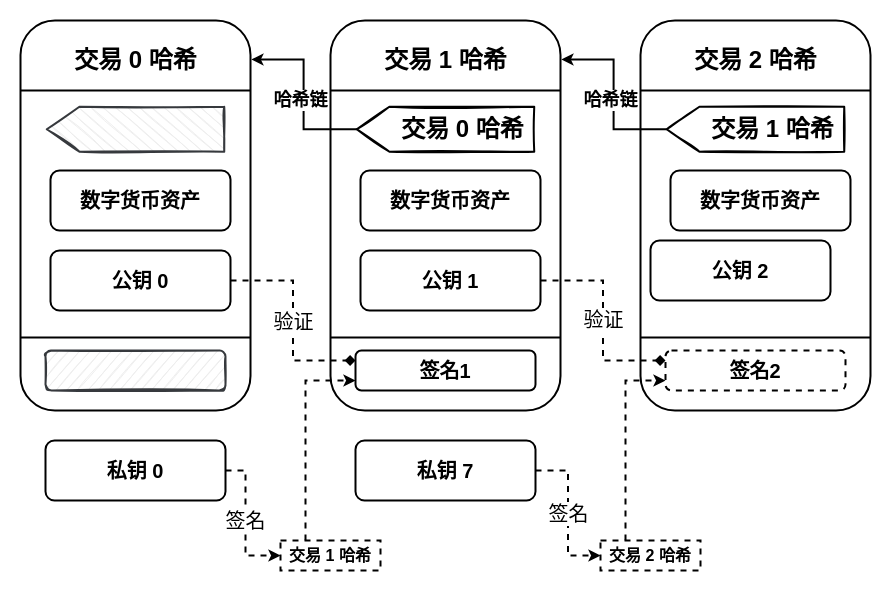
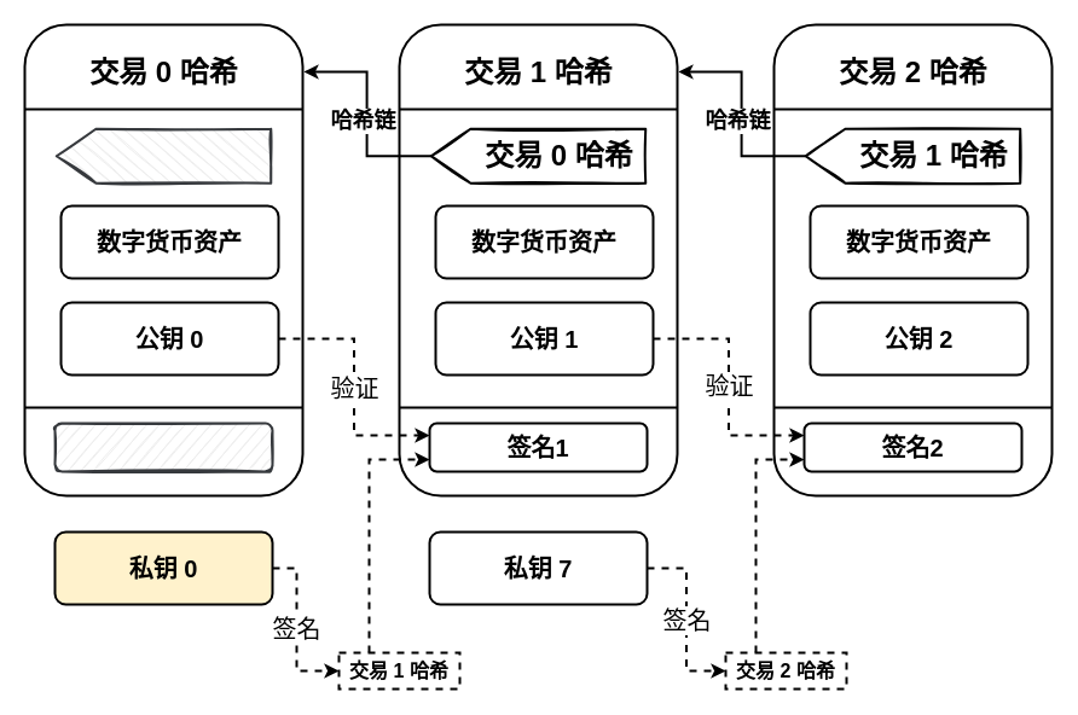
  <mxCell id="0" />
  <mxCell id="1" parent="0" />
  <mxCell id="2" value="" style="group" vertex="1" connectable="0" parent="1"><mxGeometry x="20" y="20" width="230" height="480" as="geometry" /></mxCell>
  <mxCell id="3" value="" style="rounded=1;whiteSpace=wrap;html=1;strokeWidth=2;" vertex="1" parent="2"><mxGeometry width="230" height="390" as="geometry" /></mxCell>
  <mxCell id="4" value="" style="endArrow=none;html=1;entryX=1;entryY=0.25;entryDx=0;entryDy=0;exitX=0;exitY=0.25;exitDx=0;exitDy=0;strokeWidth=2;" edge="1" parent="2"><mxGeometry width="50" height="50" relative="1" as="geometry"><mxPoint y="70" as="sourcePoint" /><mxPoint x="230" y="70" as="targetPoint" /></mxGeometry></mxCell>
  <mxCell id="5" value="&lt;font size=&quot;1&quot;&gt;&lt;b style=&quot;font-size: 24px&quot;&gt;交易 0 哈希&lt;/b&gt;&lt;/font&gt;" style="text;html=1;strokeColor=none;fillColor=none;align=center;verticalAlign=middle;whiteSpace=wrap;rounded=0;" vertex="1" parent="2"><mxGeometry x="42.5" y="20" width="145" height="40" as="geometry" /></mxCell>
  <mxCell id="6" value="" style="shape=offPageConnector;whiteSpace=wrap;html=1;strokeWidth=2;rotation=90;size=0.184;fillColor=#eeeeee;strokeColor=#36393d;shadow=0;sketch=1;" vertex="1" parent="2"><mxGeometry x="92.5" y="20" width="45" height="177.5" as="geometry" /></mxCell>
  <mxCell id="7" value="&lt;font style=&quot;font-size: 20px&quot;&gt;&lt;b&gt;数字货币资产&lt;/b&gt;&lt;/font&gt;" style="rounded=1;whiteSpace=wrap;html=1;strokeWidth=2;" vertex="1" parent="2"><mxGeometry x="30" y="150" width="180" height="60" as="geometry" /></mxCell>
  <mxCell id="8" value="&lt;font style=&quot;font-size: 20px&quot;&gt;&lt;b&gt;公钥 0&lt;/b&gt;&lt;/font&gt;" style="rounded=1;whiteSpace=wrap;html=1;strokeWidth=2;" vertex="1" parent="2"><mxGeometry x="30" y="230" width="180" height="60" as="geometry" /></mxCell>
  <mxCell id="9" value="" style="endArrow=none;html=1;entryX=1;entryY=0.25;entryDx=0;entryDy=0;exitX=0;exitY=0.25;exitDx=0;exitDy=0;strokeWidth=2;" edge="1" parent="2"><mxGeometry width="50" height="50" relative="1" as="geometry"><mxPoint y="317" as="sourcePoint" /><mxPoint x="230" y="317" as="targetPoint" /></mxGeometry></mxCell>
  <mxCell id="10" value="" style="rounded=1;whiteSpace=wrap;html=1;strokeWidth=2;perimeterSpacing=0;shadow=0;glass=0;sketch=1;fillColor=#eeeeee;strokeColor=#36393d;" vertex="1" parent="2"><mxGeometry x="25" y="330" width="180" height="40" as="geometry" /></mxCell>
- <mxCell id="11" value="&lt;font style=&quot;font-size: 20px&quot;&gt;&lt;b&gt;私钥 0&lt;/b&gt;&lt;/font&gt;" style="rounded=1;whiteSpace=wrap;html=1;strokeWidth=2;" vertex="1" parent="2"><mxGeometry x="25" y="420" width="180" height="60" as="geometry" /></mxCell>
+ <mxCell id="11" value="&lt;font style=&quot;font-size: 20px&quot;&gt;&lt;b&gt;私钥 0&lt;/b&gt;&lt;/font&gt;" style="rounded=1;whiteSpace=wrap;html=1;strokeWidth=2;fillColor=#fff2cc;" vertex="1" parent="2"><mxGeometry x="25" y="420" width="180" height="60" as="geometry" /></mxCell>
  <mxCell id="12" value="" style="group" vertex="1" connectable="0" parent="1"><mxGeometry x="330" y="20" width="230" height="480" as="geometry" /></mxCell>
  <mxCell id="13" value="" style="rounded=1;whiteSpace=wrap;html=1;strokeWidth=2;" vertex="1" parent="12"><mxGeometry width="230" height="390" as="geometry" /></mxCell>
  <mxCell id="14" value="" style="endArrow=none;html=1;entryX=1;entryY=0.25;entryDx=0;entryDy=0;exitX=0;exitY=0.25;exitDx=0;exitDy=0;strokeWidth=2;" edge="1" parent="12"><mxGeometry width="50" height="50" relative="1" as="geometry"><mxPoint y="70" as="sourcePoint" /><mxPoint x="230" y="70" as="targetPoint" /></mxGeometry></mxCell>
  <mxCell id="15" value="&lt;font size=&quot;1&quot;&gt;&lt;b style=&quot;font-size: 24px&quot;&gt;交易 1 哈希&lt;/b&gt;&lt;/font&gt;" style="text;html=1;strokeColor=none;fillColor=none;align=center;verticalAlign=middle;whiteSpace=wrap;rounded=0;" vertex="1" parent="12"><mxGeometry x="42.5" y="20" width="145" height="40" as="geometry" /></mxCell>
  <mxCell id="16" value="" style="shape=offPageConnector;whiteSpace=wrap;html=1;strokeWidth=2;rotation=90;size=0.184;shadow=0;sketch=1;" vertex="1" parent="12"><mxGeometry x="92.5" y="20" width="45" height="177.5" as="geometry" /></mxCell>
  <mxCell id="17" value="&lt;font style=&quot;font-size: 20px&quot;&gt;&lt;b&gt;数字货币资产&lt;/b&gt;&lt;/font&gt;" style="rounded=1;whiteSpace=wrap;html=1;strokeWidth=2;" vertex="1" parent="12"><mxGeometry x="30" y="150" width="180" height="60" as="geometry" /></mxCell>
  <mxCell id="18" value="&lt;font style=&quot;font-size: 20px&quot;&gt;&lt;b&gt;公钥 1&lt;/b&gt;&lt;/font&gt;" style="rounded=1;whiteSpace=wrap;html=1;strokeWidth=2;" vertex="1" parent="12"><mxGeometry x="30" y="230" width="180" height="60" as="geometry" /></mxCell>
  <mxCell id="19" value="" style="endArrow=none;html=1;entryX=1;entryY=0.25;entryDx=0;entryDy=0;exitX=0;exitY=0.25;exitDx=0;exitDy=0;strokeWidth=2;" edge="1" parent="12"><mxGeometry width="50" height="50" relative="1" as="geometry"><mxPoint y="317" as="sourcePoint" /><mxPoint x="230" y="317" as="targetPoint" /></mxGeometry></mxCell>
  <mxCell id="20" value="&lt;font style=&quot;font-size: 20px&quot;&gt;&lt;b&gt;&lt;font style=&quot;font-size: 20px&quot;&gt;签名&lt;/font&gt;1&lt;/b&gt;&lt;/font&gt;" style="rounded=1;whiteSpace=wrap;html=1;strokeWidth=2;perimeterSpacing=0;shadow=0;glass=0;sketch=0;" vertex="1" parent="12"><mxGeometry x="25" y="330" width="180" height="40" as="geometry" /></mxCell>
  <mxCell id="21" value="&lt;font style=&quot;font-size: 20px&quot;&gt;&lt;b&gt;私钥 7&lt;/b&gt;&lt;/font&gt;" style="rounded=1;whiteSpace=wrap;html=1;strokeWidth=2;" vertex="1" parent="12"><mxGeometry x="25" y="420" width="180" height="60" as="geometry" /></mxCell>
  <mxCell id="22" value="&lt;font size=&quot;1&quot;&gt;&lt;b style=&quot;font-size: 24px&quot;&gt;交易 0 哈希&lt;/b&gt;&lt;/font&gt;" style="text;html=1;strokeColor=none;fillColor=none;align=center;verticalAlign=middle;whiteSpace=wrap;rounded=0;" vertex="1" parent="12"><mxGeometry x="60" y="88.75" width="145" height="40" as="geometry" /></mxCell>
  <mxCell id="23" value="" style="group" vertex="1" connectable="0" parent="1"><mxGeometry x="640" y="20" width="230" height="480" as="geometry" /></mxCell>
  <mxCell id="24" value="" style="rounded=1;whiteSpace=wrap;html=1;strokeWidth=2;" vertex="1" parent="23"><mxGeometry width="230" height="390" as="geometry" /></mxCell>
  <mxCell id="25" value="" style="endArrow=none;html=1;entryX=1;entryY=0.25;entryDx=0;entryDy=0;exitX=0;exitY=0.25;exitDx=0;exitDy=0;strokeWidth=2;" edge="1" parent="23"><mxGeometry width="50" height="50" relative="1" as="geometry"><mxPoint y="70" as="sourcePoint" /><mxPoint x="230" y="70" as="targetPoint" /></mxGeometry></mxCell>
  <mxCell id="26" value="&lt;font size=&quot;1&quot;&gt;&lt;b style=&quot;font-size: 24px&quot;&gt;交易 2 哈希&lt;/b&gt;&lt;/font&gt;" style="text;html=1;strokeColor=none;fillColor=none;align=center;verticalAlign=middle;whiteSpace=wrap;rounded=0;" vertex="1" parent="23"><mxGeometry x="42.5" y="20" width="145" height="40" as="geometry" /></mxCell>
  <mxCell id="27" value="" style="shape=offPageConnector;whiteSpace=wrap;html=1;strokeWidth=2;rotation=90;size=0.184;shadow=0;sketch=1;" vertex="1" parent="23"><mxGeometry x="92.5" y="20" width="45" height="177.5" as="geometry" /></mxCell>
  <mxCell id="28" value="&lt;font style=&quot;font-size: 20px&quot;&gt;&lt;b&gt;数字货币资产&lt;/b&gt;&lt;/font&gt;" style="rounded=1;whiteSpace=wrap;html=1;strokeWidth=2;" vertex="1" parent="23"><mxGeometry x="30" y="150" width="180" height="60" as="geometry" /></mxCell>
- <mxCell id="29" value="&lt;font style=&quot;font-size: 20px&quot;&gt;&lt;b&gt;公钥 2&lt;/b&gt;&lt;/font&gt;" style="rounded=1;whiteSpace=wrap;html=1;strokeWidth=2;" vertex="1" parent="23"><mxGeometry x="10" y="220" width="180" height="60" as="geometry" /></mxCell>
+ <mxCell id="29" value="&lt;font style=&quot;font-size: 20px&quot;&gt;&lt;b&gt;公钥 2&lt;/b&gt;&lt;/font&gt;" style="rounded=1;whiteSpace=wrap;html=1;strokeWidth=2;" vertex="1" parent="23"><mxGeometry x="30" y="230" width="180" height="60" as="geometry" /></mxCell>
  <mxCell id="30" value="" style="endArrow=none;html=1;entryX=1;entryY=0.25;entryDx=0;entryDy=0;exitX=0;exitY=0.25;exitDx=0;exitDy=0;strokeWidth=2;" edge="1" parent="23"><mxGeometry width="50" height="50" relative="1" as="geometry"><mxPoint y="317" as="sourcePoint" /><mxPoint x="230" y="317" as="targetPoint" /></mxGeometry></mxCell>
- <mxCell id="31" value="&lt;b style=&quot;font-size: 20px&quot;&gt;签名2&lt;/b&gt;" style="rounded=1;whiteSpace=wrap;html=1;strokeWidth=2;perimeterSpacing=0;shadow=0;glass=0;sketch=0;dashed=1;" vertex="1" parent="23"><mxGeometry x="25" y="330" width="180" height="40" as="geometry" /></mxCell>
+ <mxCell id="31" value="&lt;b style=&quot;font-size: 20px&quot;&gt;签名2&lt;/b&gt;" style="rounded=1;whiteSpace=wrap;html=1;strokeWidth=2;perimeterSpacing=0;shadow=0;glass=0;sketch=0;" vertex="1" parent="23"><mxGeometry x="25" y="330" width="180" height="40" as="geometry" /></mxCell>
  <mxCell id="32" value="&lt;font size=&quot;1&quot;&gt;&lt;b style=&quot;font-size: 24px&quot;&gt;交易 1 哈希&lt;/b&gt;&lt;/font&gt;" style="text;html=1;strokeColor=none;fillColor=none;align=center;verticalAlign=middle;whiteSpace=wrap;rounded=0;" vertex="1" parent="23"><mxGeometry x="60" y="88.75" width="145" height="40" as="geometry" /></mxCell>
- <mxCell id="33" value="&lt;font style=&quot;font-size: 20px&quot;&gt;验证&lt;/font&gt;" style="edgeStyle=orthogonalEdgeStyle;rounded=0;orthogonalLoop=1;jettySize=auto;html=1;exitX=1;exitY=0.5;exitDx=0;exitDy=0;entryX=0;entryY=0.25;entryDx=0;entryDy=0;strokeWidth=2;dashed=1;endArrow=diamond;" edge="1" parent="1" source="8" target="20"><mxGeometry relative="1" as="geometry" /></mxCell>
+ <mxCell id="33" value="&lt;font style=&quot;font-size: 20px&quot;&gt;验证&lt;/font&gt;" style="edgeStyle=orthogonalEdgeStyle;rounded=0;orthogonalLoop=1;jettySize=auto;html=1;exitX=1;exitY=0.5;exitDx=0;exitDy=0;entryX=0;entryY=0.25;entryDx=0;entryDy=0;strokeWidth=2;dashed=1;" edge="1" parent="1" source="8" target="20"><mxGeometry relative="1" as="geometry" /></mxCell>
  <mxCell id="34" style="edgeStyle=orthogonalEdgeStyle;rounded=0;orthogonalLoop=1;jettySize=auto;html=1;exitX=0.25;exitY=0;exitDx=0;exitDy=0;entryX=0;entryY=0.75;entryDx=0;entryDy=0;strokeWidth=2;dashed=1;" edge="1" parent="1" source="35" target="20"><mxGeometry relative="1" as="geometry" /></mxCell>
  <mxCell id="35" value="&lt;font size=&quot;1&quot;&gt;&lt;b style=&quot;font-size: 16px&quot;&gt;交易 1 哈希&lt;/b&gt;&lt;/font&gt;" style="rounded=0;whiteSpace=wrap;html=1;shadow=0;glass=0;sketch=0;strokeWidth=2;dashed=1;" vertex="1" parent="1"><mxGeometry x="280" y="540" width="100" height="30" as="geometry" /></mxCell>
  <mxCell id="36" style="edgeStyle=orthogonalEdgeStyle;rounded=0;orthogonalLoop=1;jettySize=auto;html=1;exitX=0.25;exitY=0;exitDx=0;exitDy=0;entryX=0;entryY=0.75;entryDx=0;entryDy=0;strokeWidth=2;dashed=1;" edge="1" parent="1" source="37" target="31"><mxGeometry relative="1" as="geometry" /></mxCell>
  <mxCell id="37" value="&lt;font size=&quot;1&quot;&gt;&lt;b style=&quot;font-size: 16px&quot;&gt;交易 2 哈希&lt;/b&gt;&lt;/font&gt;" style="rounded=0;whiteSpace=wrap;html=1;shadow=0;glass=0;sketch=0;strokeWidth=2;dashed=1;" vertex="1" parent="1"><mxGeometry x="600" y="540" width="100" height="30" as="geometry" /></mxCell>
- <mxCell id="38" style="edgeStyle=orthogonalEdgeStyle;rounded=0;orthogonalLoop=1;jettySize=auto;html=1;exitX=1;exitY=0.5;exitDx=0;exitDy=0;entryX=0;entryY=0.25;entryDx=0;entryDy=0;strokeWidth=2;dashed=1;endArrow=diamond;" edge="1" parent="1" source="18" target="31"><mxGeometry relative="1" as="geometry" /></mxCell>
+ <mxCell id="38" style="edgeStyle=orthogonalEdgeStyle;rounded=0;orthogonalLoop=1;jettySize=auto;html=1;exitX=1;exitY=0.5;exitDx=0;exitDy=0;entryX=0;entryY=0.25;entryDx=0;entryDy=0;strokeWidth=2;dashed=1;" edge="1" parent="1" source="18" target="31"><mxGeometry relative="1" as="geometry" /></mxCell>
  <mxCell id="39" value="&lt;span style=&quot;font-size: 20px&quot;&gt;验证&lt;/span&gt;" style="edgeLabel;html=1;align=center;verticalAlign=middle;resizable=0;points=[];" vertex="1" connectable="0" parent="38"><mxGeometry x="-0.068" relative="1" as="geometry"><mxPoint y="5" as="offset" /></mxGeometry></mxCell>
  <mxCell id="40" value="&lt;span style=&quot;font-size: 20px&quot;&gt;签名&lt;/span&gt;" style="edgeStyle=orthogonalEdgeStyle;rounded=0;orthogonalLoop=1;jettySize=auto;html=1;exitX=1;exitY=0.5;exitDx=0;exitDy=0;entryX=0;entryY=0.5;entryDx=0;entryDy=0;strokeWidth=2;dashed=1;" edge="1" parent="1" source="11" target="35"><mxGeometry relative="1" as="geometry"><Array as="points"><mxPoint x="245" y="470" /><mxPoint x="245" y="555" /></Array></mxGeometry></mxCell>
  <mxCell id="41" value="&lt;span style=&quot;font-size: 20px&quot;&gt;签名&lt;/span&gt;" style="edgeStyle=orthogonalEdgeStyle;rounded=0;orthogonalLoop=1;jettySize=auto;html=1;exitX=1;exitY=0.5;exitDx=0;exitDy=0;entryX=0;entryY=0.5;entryDx=0;entryDy=0;strokeWidth=2;dashed=1;" edge="1" parent="1" source="21" target="37"><mxGeometry relative="1" as="geometry" /></mxCell>
  <mxCell id="42" value="&lt;font style=&quot;font-size: 18px&quot;&gt;&lt;b&gt;哈希链&lt;/b&gt;&lt;/font&gt;" style="edgeStyle=orthogonalEdgeStyle;rounded=0;orthogonalLoop=1;jettySize=auto;html=1;exitX=0.5;exitY=1;exitDx=0;exitDy=0;entryX=1.004;entryY=0.1;entryDx=0;entryDy=0;entryPerimeter=0;strokeWidth=2;" edge="1" parent="1" source="16" target="3"><mxGeometry x="-0.064" y="3" relative="1" as="geometry"><mxPoint as="offset" /></mxGeometry></mxCell>
  <mxCell id="43" value="&lt;font style=&quot;font-size: 18px&quot;&gt;&lt;b&gt;哈希链&lt;/b&gt;&lt;/font&gt;" style="edgeStyle=orthogonalEdgeStyle;rounded=0;orthogonalLoop=1;jettySize=auto;html=1;exitX=0.5;exitY=1;exitDx=0;exitDy=0;entryX=1.004;entryY=0.1;entryDx=0;entryDy=0;entryPerimeter=0;strokeWidth=2;" edge="1" parent="1" source="27" target="13"><mxGeometry x="-0.064" y="3" relative="1" as="geometry"><mxPoint as="offset" /></mxGeometry></mxCell>
